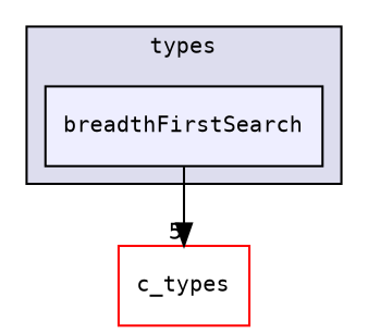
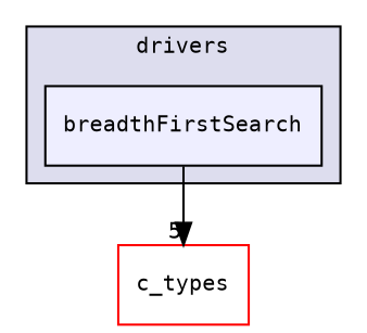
  digraph {
    compound=true
    fontname="DejaVu Sans Mono"
    node [fontname="DejaVu Sans Mono" fontsize=10 shape=box style=filled]
    n1 [fillcolor="#eeeeff" label=breadthFirstSearch pencolor=black]
    n2 [color=red fillcolor=white label=c_types]
    subgraph cluster_1 {
      bgcolor="#ddddee"
      fontsize=10
-     label=types
+     label=drivers
      pencolor=black
      n1
    }
    n1 -> n2 [headlabel=5 labeldistance=1.5 labelfontname=Helvetica labelfontsize=10 fontname="DejaVu Sans Mono"]
  }
